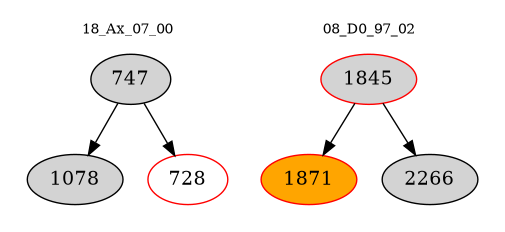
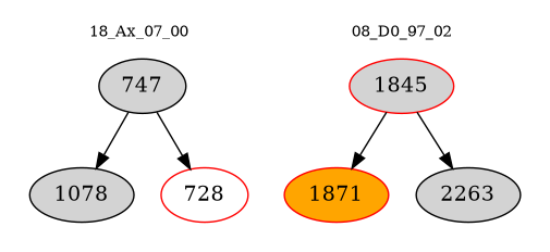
  digraph {
    node [color=black fillcolor=lightgrey style=filled]
    edge [color=black]
    n1 [label=747]
    n2 [label=1078]
    n3 [color=red fillcolor=white label=728]
    n4 [color=red label=1845]
    n5 [color=red fillcolor=orange label=1871]
-   n6 [label=2266]
+   n6 [label=2263]
    subgraph cluster_1 {
      color=white
      fontsize=10
      label="18_Ax_07_00"
      n1
      n2
      n3
    }
    subgraph cluster_2 {
      color=white
      fontsize=10
      label="08_D0_97_02"
      n4
      n5
      n6
    }
    n1 -> n2
    n1 -> n3
    n4 -> n5
    n4 -> n6
  }
